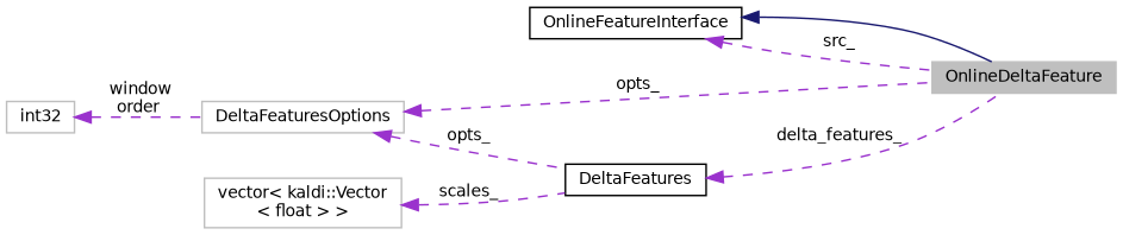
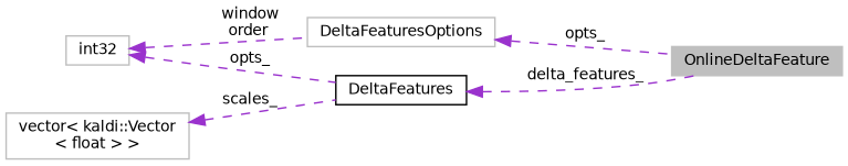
  digraph {
    rankdir=LR
    node [color=grey75 fillcolor=white fontname=Helvetica fontsize=10 shape=record style=filled]
    edge [color=darkorchid3 dir=back fontname=Helvetica fontsize=10 labelfontname=Helvetica labelfontsize=10 style=dashed]
    n1 [fillcolor=grey75 fontcolor=black height=0.2 label=OnlineDeltaFeature width=0.4]
-   n2 [color=black height=0.2 label=OnlineFeatureInterface width=0.4]
    n3 [color=black height=0.2 label=DeltaFeatures width=0.4]
    n4 [height=0.2 label=DeltaFeaturesOptions width=0.4]
    n5 [height=0.2 label=int32 width=0.4]
    n6 [height=0.2 label="vector\< kaldi::Vector\l\< float \> \>" width=0.4]
-   n2 -> n1 [color=midnightblue style=solid]
-   n2 -> n1 [label=" src_"]
    n3 -> n1 [label=" delta_features_"]
    n4 -> n1 [label=" opts_"]
-   n4 -> n3 [label=" opts_"]
+   n5 -> n3 [label=" opts_"]
    n5 -> n4 [label=" window\norder"]
    n6 -> n3 [label=" scales_"]
  }
